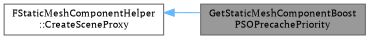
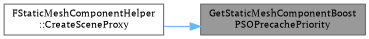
  digraph {
    rankdir=RL
    fontname="PT Serif"
    node [fontname="PT Serif" fontsize=10 shape=box style=filled]
    n1 [color=gray40 fillcolor=grey60 fontcolor=black height=0.2 label="GetStaticMeshComponentBoost\lPSOPrecachePriority" width=0.4]
    n2 [color=grey40 fillcolor=white height=0.2 label="FStaticMeshComponentHelper\l::CreateSceneProxy" width=0.4]
-   n2 -> n1 [color=steelblue1 dir=back fontname="PT Serif" fontsize=10 labelfontname=Helvetica labelfontsize=10 style=solid]
+   n1 -> n2 [color=steelblue1 dir=back fontname="PT Serif" fontsize=10 labelfontname=Helvetica labelfontsize=10 style=solid]
  }
